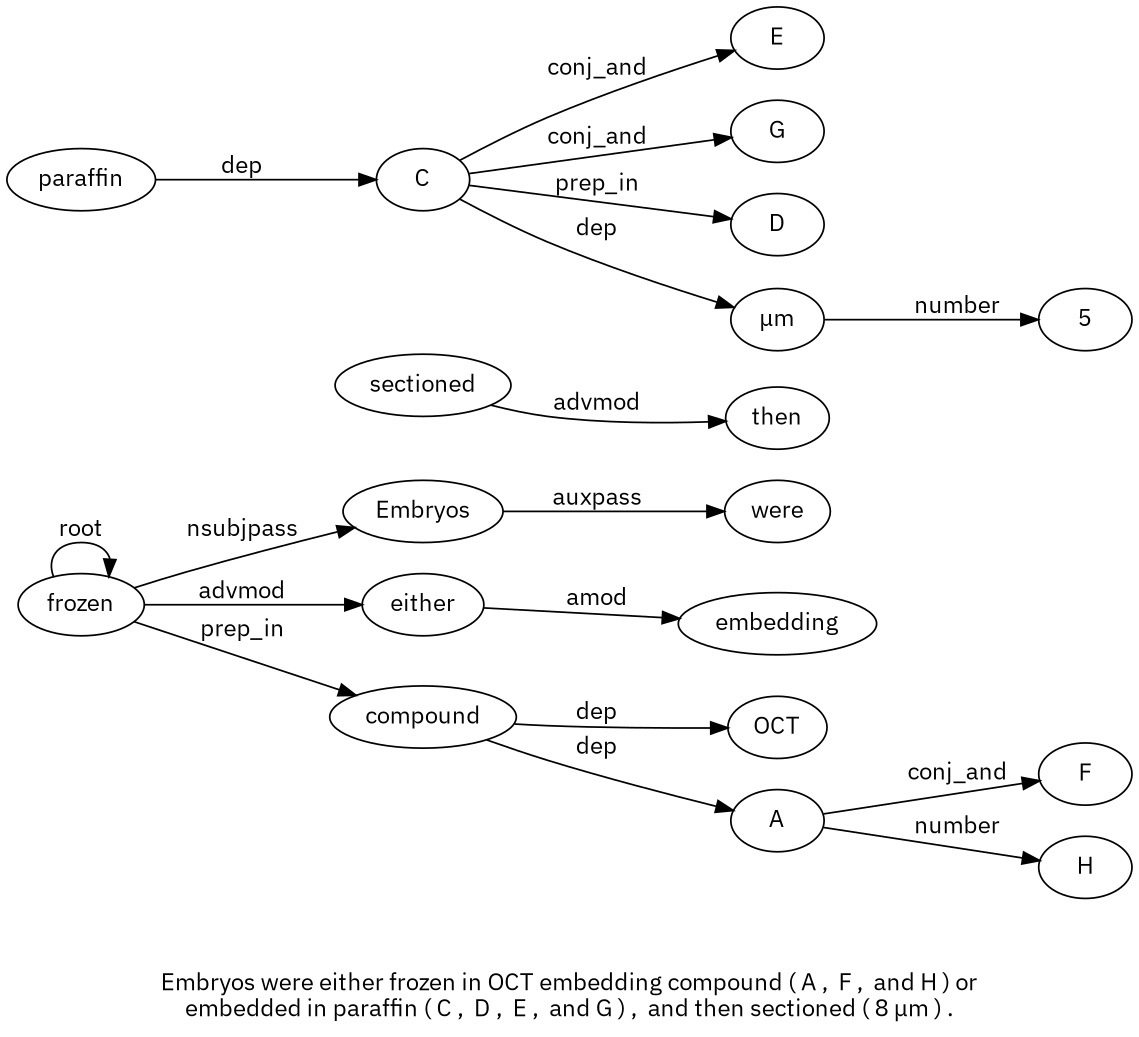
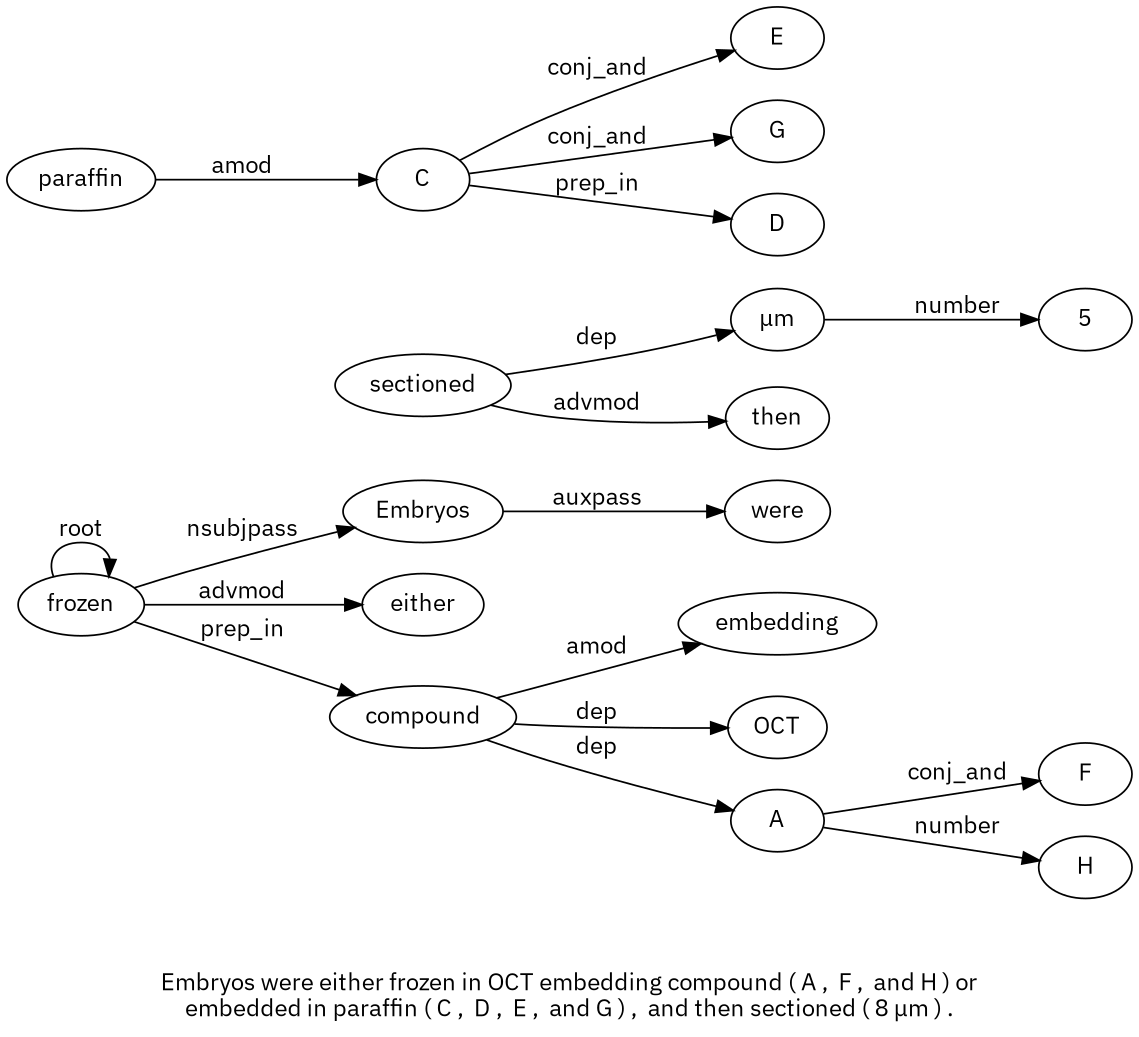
  digraph {
    fontname="IBM Plex Sans"
    label="Embryos were either frozen in OCT embedding compound ( A ,  F ,  and H ) or\nembedded in paraffin ( C ,  D ,  E ,  and G ) ,  and then sectioned ( 8 μm ) ."
    rankdir=LR
    node [fillcolor=white fontname="IBM Plex Sans" style=filled]
    edge [fontname="IBM Plex Sans"]
    n1 [label=frozen]
    n2 [label=Embryos]
    n3 [label=either]
    n4 [label=compound]
    n5 [label=were]
    n6 [label=OCT]
    n7 [label=embedding]
    n8 [label=A]
    n9 [label=F]
    n10 [label=H]
    n11 [label=paraffin]
    n12 [label=C]
    n13 [label=sectioned]
    n14 [label=then]
    n15 [label="μm"]
    n16 [label=D]
    n17 [label=E]
    n18 [label=G]
    n19 [label=5]
    n1 -> n1 [label=root]
    n1 -> n2 [label=nsubjpass]
    n1 -> n3 [label=advmod]
    n1 -> n4 [label=prep_in]
    n2 -> n5 [label=auxpass]
    n4 -> n6 [label=dep]
-   n3 -> n7 [label=amod]
+   n4 -> n7 [label=amod]
    n4 -> n8 [label=dep]
    n8 -> n9 [label=conj_and]
    n8 -> n10 [label=number]
-   n11 -> n12 [label=dep]
+   n11 -> n12 [label=amod]
    n12 -> n16 [label=prep_in]
    n12 -> n17 [label=conj_and]
    n12 -> n18 [label=conj_and]
    n13 -> n14 [label=advmod]
-   n12 -> n15 [label=dep]
+   n13 -> n15 [label=dep]
    n15 -> n19 [label=number]
  }
